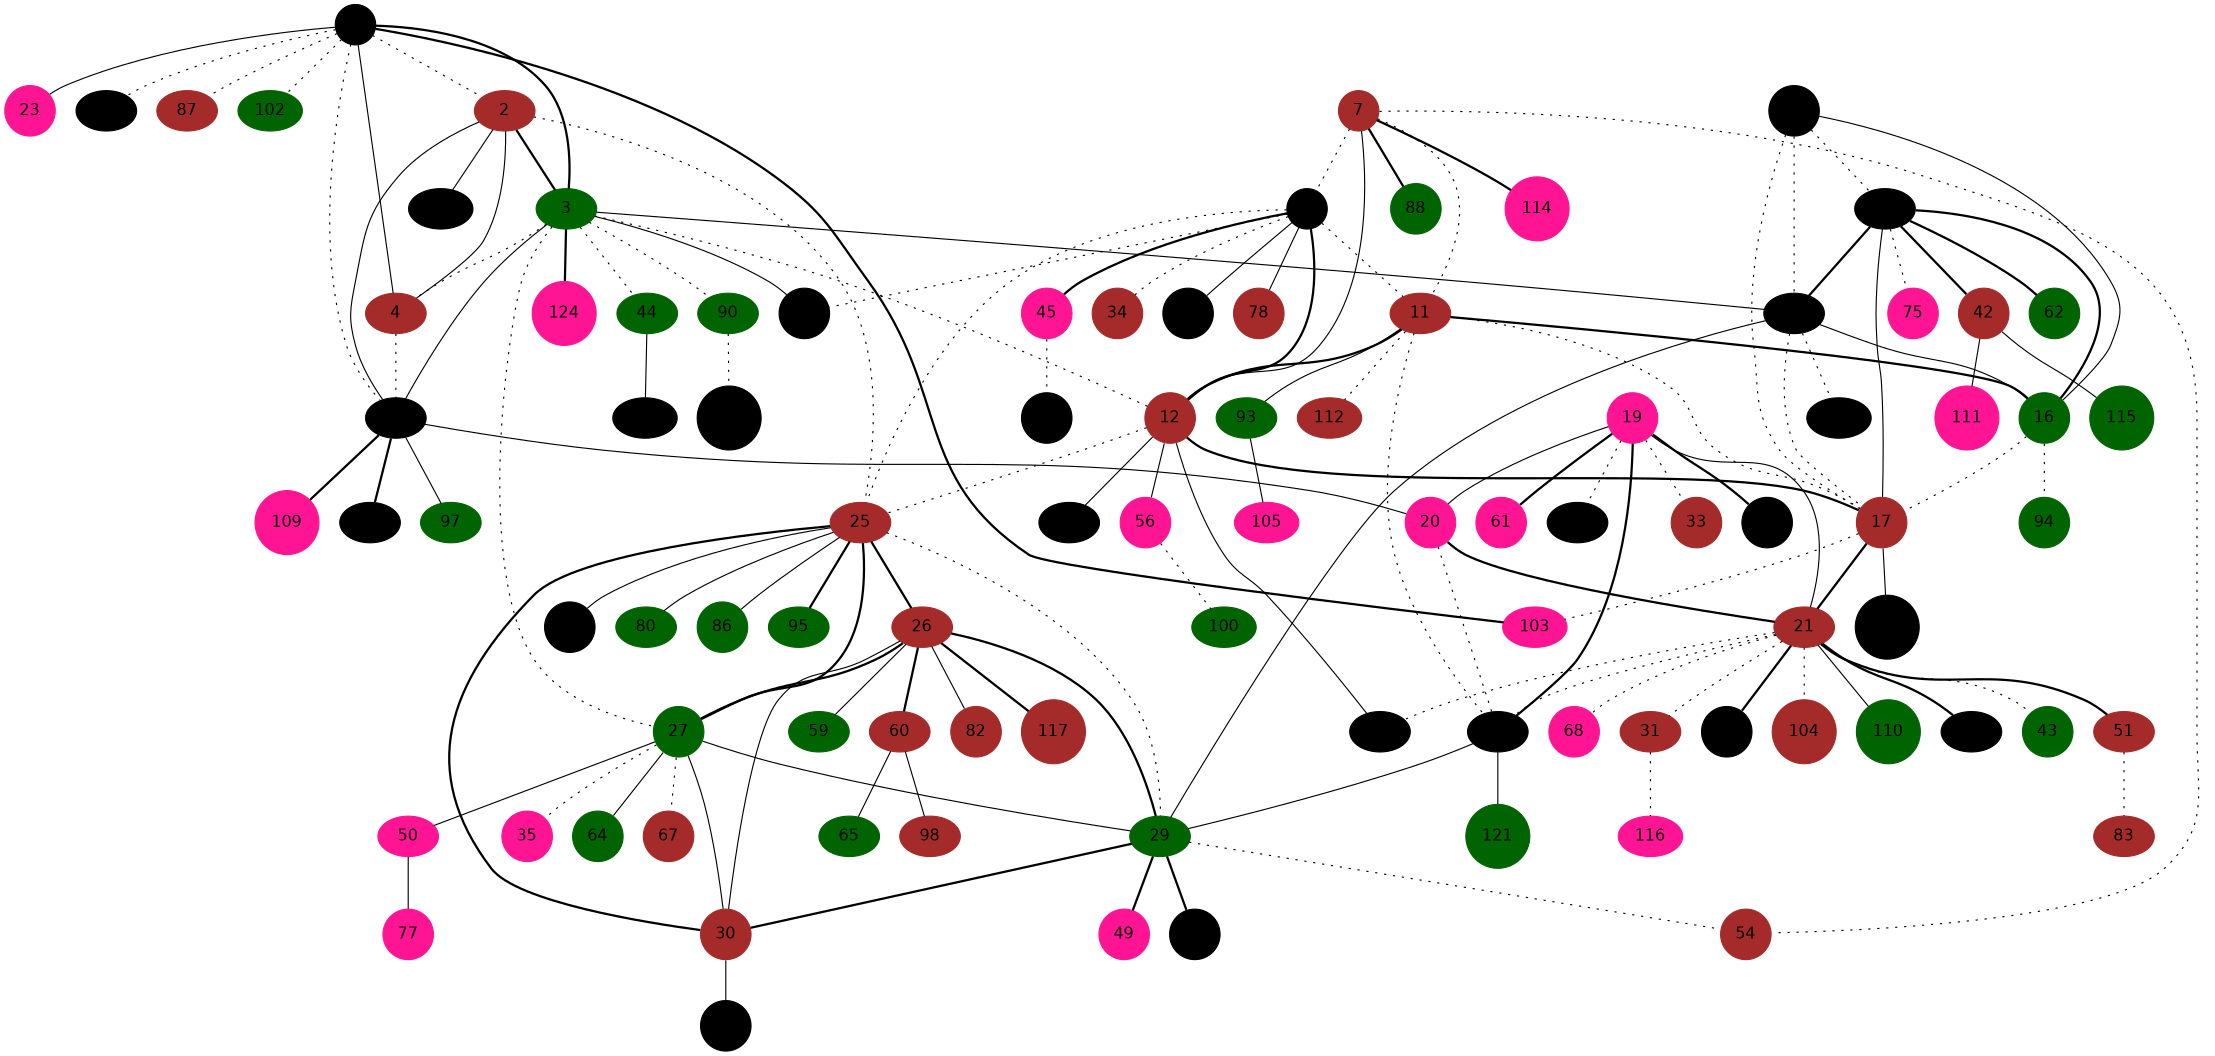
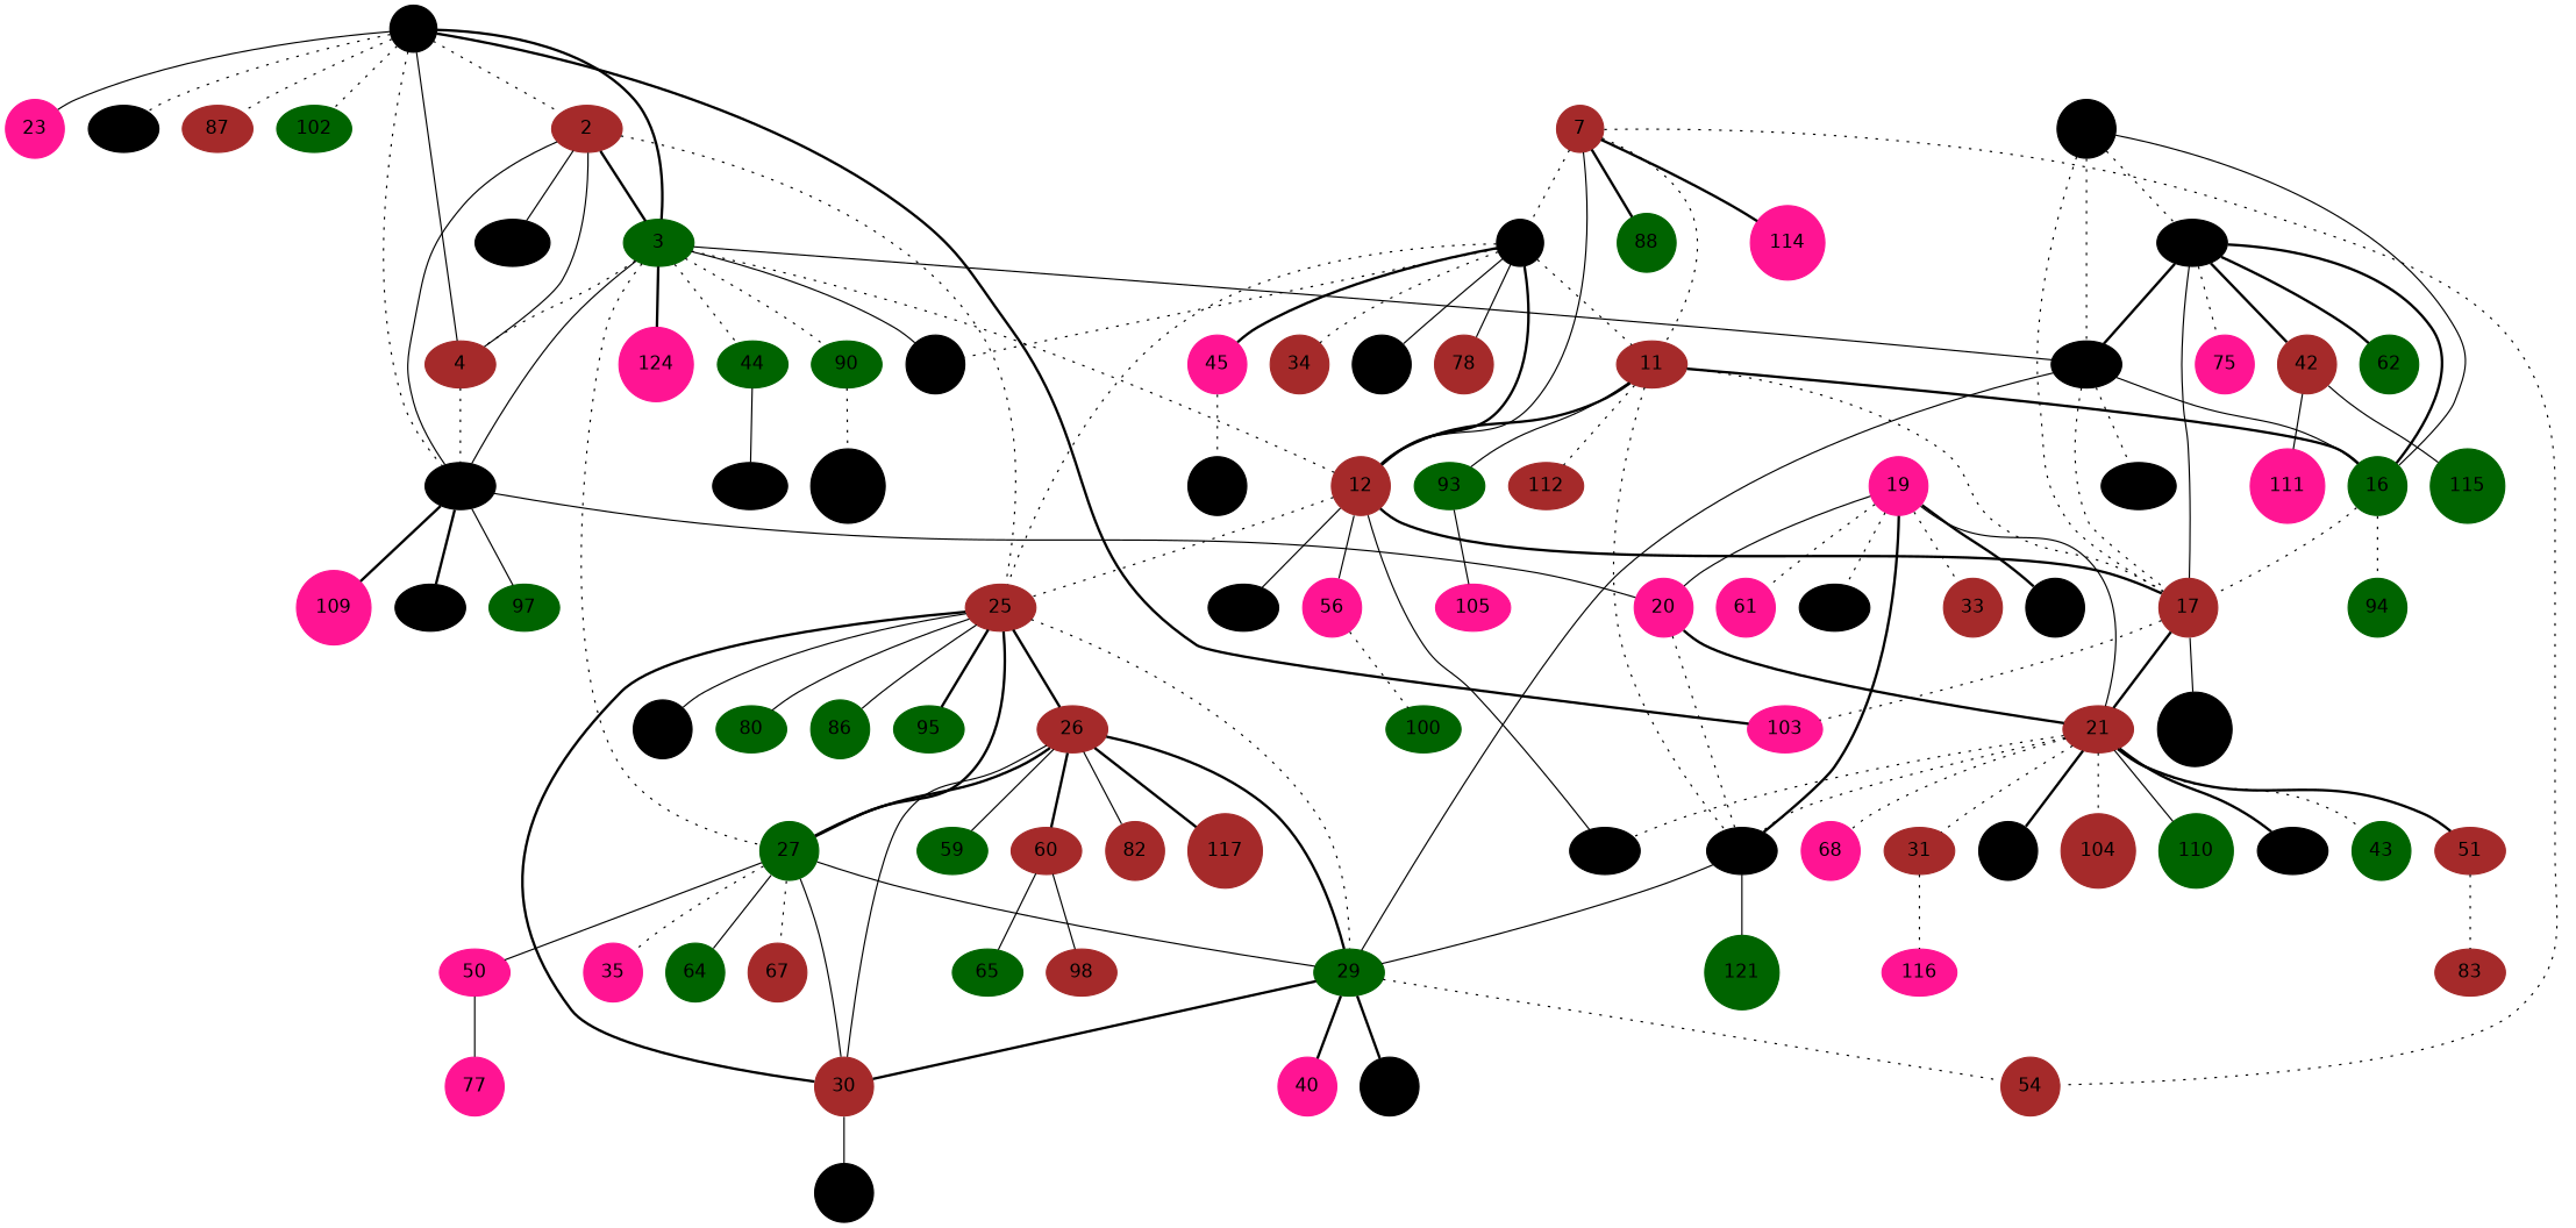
  graph {
    fontname="DejaVu Sans"
    node [color=black fontname="DejaVu Sans" shape=circle style=filled]
    edge [fontname="DejaVu Sans" style=dotted]
    1 [super="+108"]
    2 [color=brown shape=ellipse]
    3 [color=darkgreen shape=ellipse super="+6"]
    4 [color=brown shape=ellipse super="+99"]
    5 [shape=ellipse super="+52"]
    n6 [color=deeppink label=23]
    66 [shape=ellipse]
    87 [color=brown shape=ellipse]
    102 [color=darkgreen shape=ellipse]
    103 [color=deeppink shape=ellipse]
    25 [color=brown shape=ellipse super="+28"]
    123 [shape=ellipse]
    12 [color=brown super="+120"]
    15 [shape=ellipse super="+18"]
    27 [color=darkgreen super="+41"]
    44 [color=darkgreen shape=ellipse]
    79
    90 [color=darkgreen shape=ellipse super="+122"]
    124 [color=deeppink]
    20 [color=deeppink super="+96"]
    47 [shape=ellipse]
    97 [color=darkgreen shape=ellipse]
    109 [color=deeppink]
    29 [color=darkgreen shape=ellipse super="+71"]
    26 [color=brown shape=ellipse super="+56"]
    30 [color=brown super="+89"]
    39
    80 [color=darkgreen shape=ellipse]
    86 [color=darkgreen]
    95 [color=darkgreen shape=ellipse]
    17 [color=brown super="+84"]
    n32 [color=deeppink label=56]
    70 [shape=ellipse]
    73 [shape=ellipse]
    16 [color=darkgreen super="+92"]
    119 [shape=ellipse]
    35 [color=deeppink super="+48"]
    50 [color=deeppink shape=ellipse]
    64 [color=darkgreen]
    67 [color=brown]
    106 [shape=ellipse]
    101
    24 [shape=ellipse super="+32"]
    21 [color=brown shape=ellipse super="+22"]
    7 [color=brown super="+8"]
    9 [super="+10"]
    11 [color=brown shape=ellipse super="+72"]
    54 [color=brown]
    88 [color=darkgreen super="+118"]
    114 [color=deeppink]
    34 [color=brown]
    36
    45 [color=deeppink super="+85"]
    78 [color=brown]
    93 [color=darkgreen shape=ellipse]
    112 [color=brown shape=ellipse]
    53
    94 [color=darkgreen]
    113
    121 [color=darkgreen]
    105 [color=deeppink shape=ellipse]
    100 [color=darkgreen shape=ellipse]
    14 [shape=ellipse super="+49"]
    42 [color=brown]
    62 [color=darkgreen]
    75 [color=deeppink]
    13
    111 [color=deeppink]
    115 [color=darkgreen]
-   40 [color=deeppink label=49]
+   40 [color=deeppink]
    81
    31 [color=brown shape=ellipse super="+38"]
    37 [shape=ellipse]
    43 [color=darkgreen]
    51 [color=brown shape=ellipse super="+107"]
    68 [color=deeppink]
    76
    104 [color=brown]
    110 [color=darkgreen]
    19 [color=deeppink super="+23"]
    33 [color=brown super="+74"]
    46 [super="+55"]
    61 [color=deeppink]
    69 [shape=ellipse]
    116 [color=deeppink shape=ellipse]
    83 [color=brown shape=ellipse]
    59 [color=darkgreen shape=ellipse]
    60 [color=brown shape=ellipse super="+91"]
    82 [color=brown]
    117 [color=brown]
    57
    65 [color=darkgreen shape=ellipse]
    98 [color=brown shape=ellipse]
    77 [color=deeppink]
    1 -- 2
    1 -- 3 [style=bold weight=2]
    1 -- 4 [style=solid]
    1 -- 5
    1 -- n6 [style=solid]
    1 -- 66
    1 -- 87
    1 -- 102
    1 -- 103 [style=bold]
    2 -- 3 [style=bold weight=2]
    2 -- 4 [style=solid]
    2 -- 5 [style=solid]
    2 -- 25
    2 -- 123 [style=solid]
    3 -- 4 [weight=2]
    3 -- 5 [style=solid weight=2]
    3 -- 12
    3 -- 15 [style=solid]
    3 -- 27
    3 -- 44
    3 -- 79 [style=solid]
    3 -- 90
    3 -- 124 [style=bold]
    4 -- 5
    5 -- 20 [style=solid]
    5 -- 47 [style=bold]
    5 -- 97 [style=solid]
    5 -- 109 [style=bold]
    25 -- 27 [style=bold weight=2]
    25 -- 29 [weight=2]
    25 -- 26 [style=bold weight=2]
    25 -- 30 [style=bold weight=2]
    25 -- 39 [style=solid]
    25 -- 80 [style=solid]
    25 -- 86 [style=solid]
    25 -- 95 [style=bold]
    12 -- 25
    12 -- 17 [style=bold]
    12 -- n32 [style=solid]
    12 -- 70 [style=solid]
    12 -- 73 [style=solid]
    15 -- 29 [style=solid]
    15 -- 17 [weight=2]
    15 -- 16 [style=solid weight=2]
    15 -- 119
    27 -- 29 [style=solid]
    27 -- 30 [style=solid]
    27 -- 35
    27 -- 50 [style=solid]
    27 -- 64 [style=solid]
    27 -- 67
    44 -- 106 [style=solid]
    90 -- 101
    20 -- 24
    20 -- 21 [style=bold weight=2]
    29 -- 30 [style=bold]
    29 -- 54
    29 -- 40 [style=bold]
    29 -- 81 [style=bold]
    26 -- 27 [style=bold]
    26 -- 29 [style=bold]
    26 -- 30 [style=solid]
    26 -- 59 [style=solid]
    26 -- 60 [style=bold]
    26 -- 82 [style=solid]
    26 -- 117 [style=bold]
    30 -- 57 [style=solid]
    17 -- 103
    17 -- 21 [style=bold]
    17 -- 113 [style=solid]
    n32 -- 100
    16 -- 17
    16 -- 94
    50 -- 77 [style=solid]
    24 -- 29 [style=solid]
    24 -- 121 [style=solid]
    21 -- 73
    21 -- 24 [weight=2]
    21 -- 31
    21 -- 37 [style=bold]
    21 -- 43
    21 -- 51 [style=bold]
    21 -- 68
    21 -- 76 [style=bold]
    21 -- 104
    21 -- 110 [style=solid]
    7 -- 12 [style=solid weight=2]
    7 -- 9 [weight=4]
    7 -- 11 [weight=2]
    7 -- 54
    7 -- 88 [style=bold]
    7 -- 114 [style=bold]
    9 -- 25
    9 -- 12 [style=bold weight=2]
    9 -- 79
    9 -- 11 [weight=2]
    9 -- 34
    9 -- 36 [style=solid]
    9 -- 45 [style=bold]
    9 -- 78 [style=solid]
    11 -- 12 [style=bold]
    11 -- 17
    11 -- 16 [style=bold]
    11 -- 24
    11 -- 93 [style=solid]
    11 -- 112
    45 -- 53
    93 -- 105 [style=solid]
    14 -- 15 [style=bold weight=2]
    14 -- 17 [style=solid]
    14 -- 16 [style=bold]
    14 -- 42 [style=bold]
    14 -- 62 [style=bold]
    14 -- 75
    42 -- 111 [style=solid]
    42 -- 115 [style=solid]
    13 -- 15 [weight=2]
    13 -- 17
    13 -- 16 [style=solid]
    13 -- 14
    31 -- 116
    51 -- 83
    19 -- 20 [style=solid weight=2]
    19 -- 24 [style=bold weight=2]
    19 -- 21 [style=solid weight=4]
    19 -- 33
    19 -- 46 [style=bold]
-   19 -- 61 [style=bold]
+   19 -- 61
    19 -- 69
    60 -- 65 [style=solid]
    60 -- 98 [style=solid]
  }
